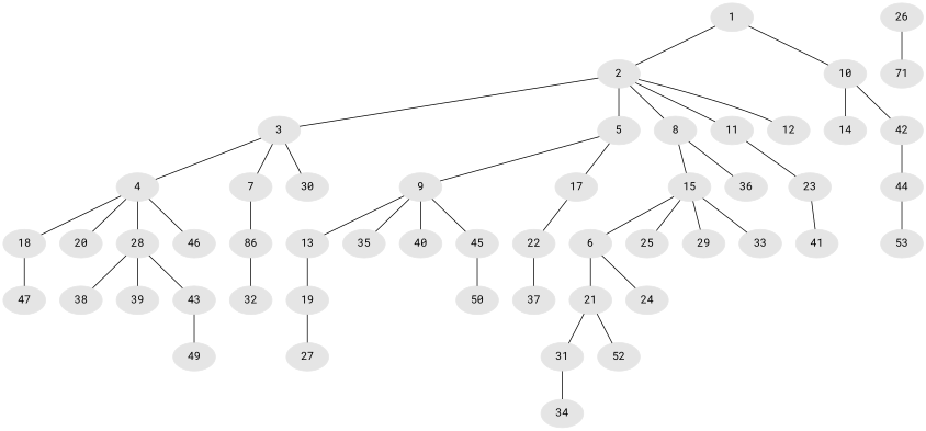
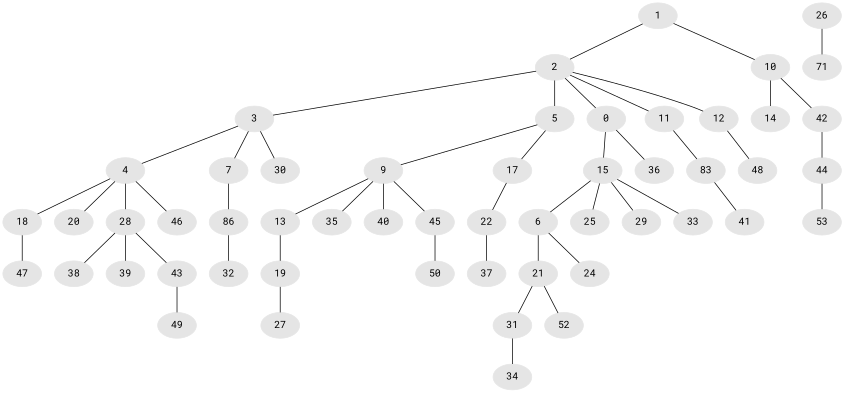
  graph {
    fontname="Roboto Mono"
    node [color=gray90 fontname="Roboto Mono" style=filled]
    edge [fontname="Roboto Mono" weight=1.0]
    1
    2
    10
    3
    5
-   8
+   8 [label=0]
    11
    12
    14
    42
    4
    7
    30
    9
    17
    6
    21
    24
    15
    36
-   23
+   23 [label=83]
+   48
    18
    20
    28
    46
    n27 [label=86]
    47
    38
    39
    43
    13
    35
    40
    45
    22
    31
    52
    32
    25
    29
    33
    n43 [label=71]
    26
    19
    50
    44
    41
    27
    37
    34
    49
    53
    1 -- 2
    1 -- 10
    2 -- 3
    2 -- 5 [weight=4.0]
    2 -- 8
    2 -- 11
    2 -- 12
    10 -- 14 [weight=3.0]
    10 -- 42
    3 -- 4
    3 -- 7
    3 -- 30
    5 -- 9
    5 -- 17
    8 -- 15
    8 -- 36
    11 -- 23
+   12 -- 48 [weight=2.0]
    42 -- 44
    4 -- 18
    4 -- 20
    4 -- 28
    4 -- 46
    7 -- n27
    9 -- 13
    9 -- 35
    9 -- 40
    9 -- 45
    17 -- 22
    6 -- 21
    6 -- 24
    21 -- 31
    21 -- 52
    15 -- 6
    15 -- 25
    15 -- 29 [weight=3.0]
    15 -- 33
    23 -- 41
    18 -- 47 [weight=2.0]
    28 -- 38
    28 -- 39
    28 -- 43
    n27 -- 32
    43 -- 49
    13 -- 19 [weight=2.0]
    45 -- 50
    22 -- 37
    31 -- 34 [weight=2.0]
    26 -- n43
    19 -- 27
    44 -- 53
  }
